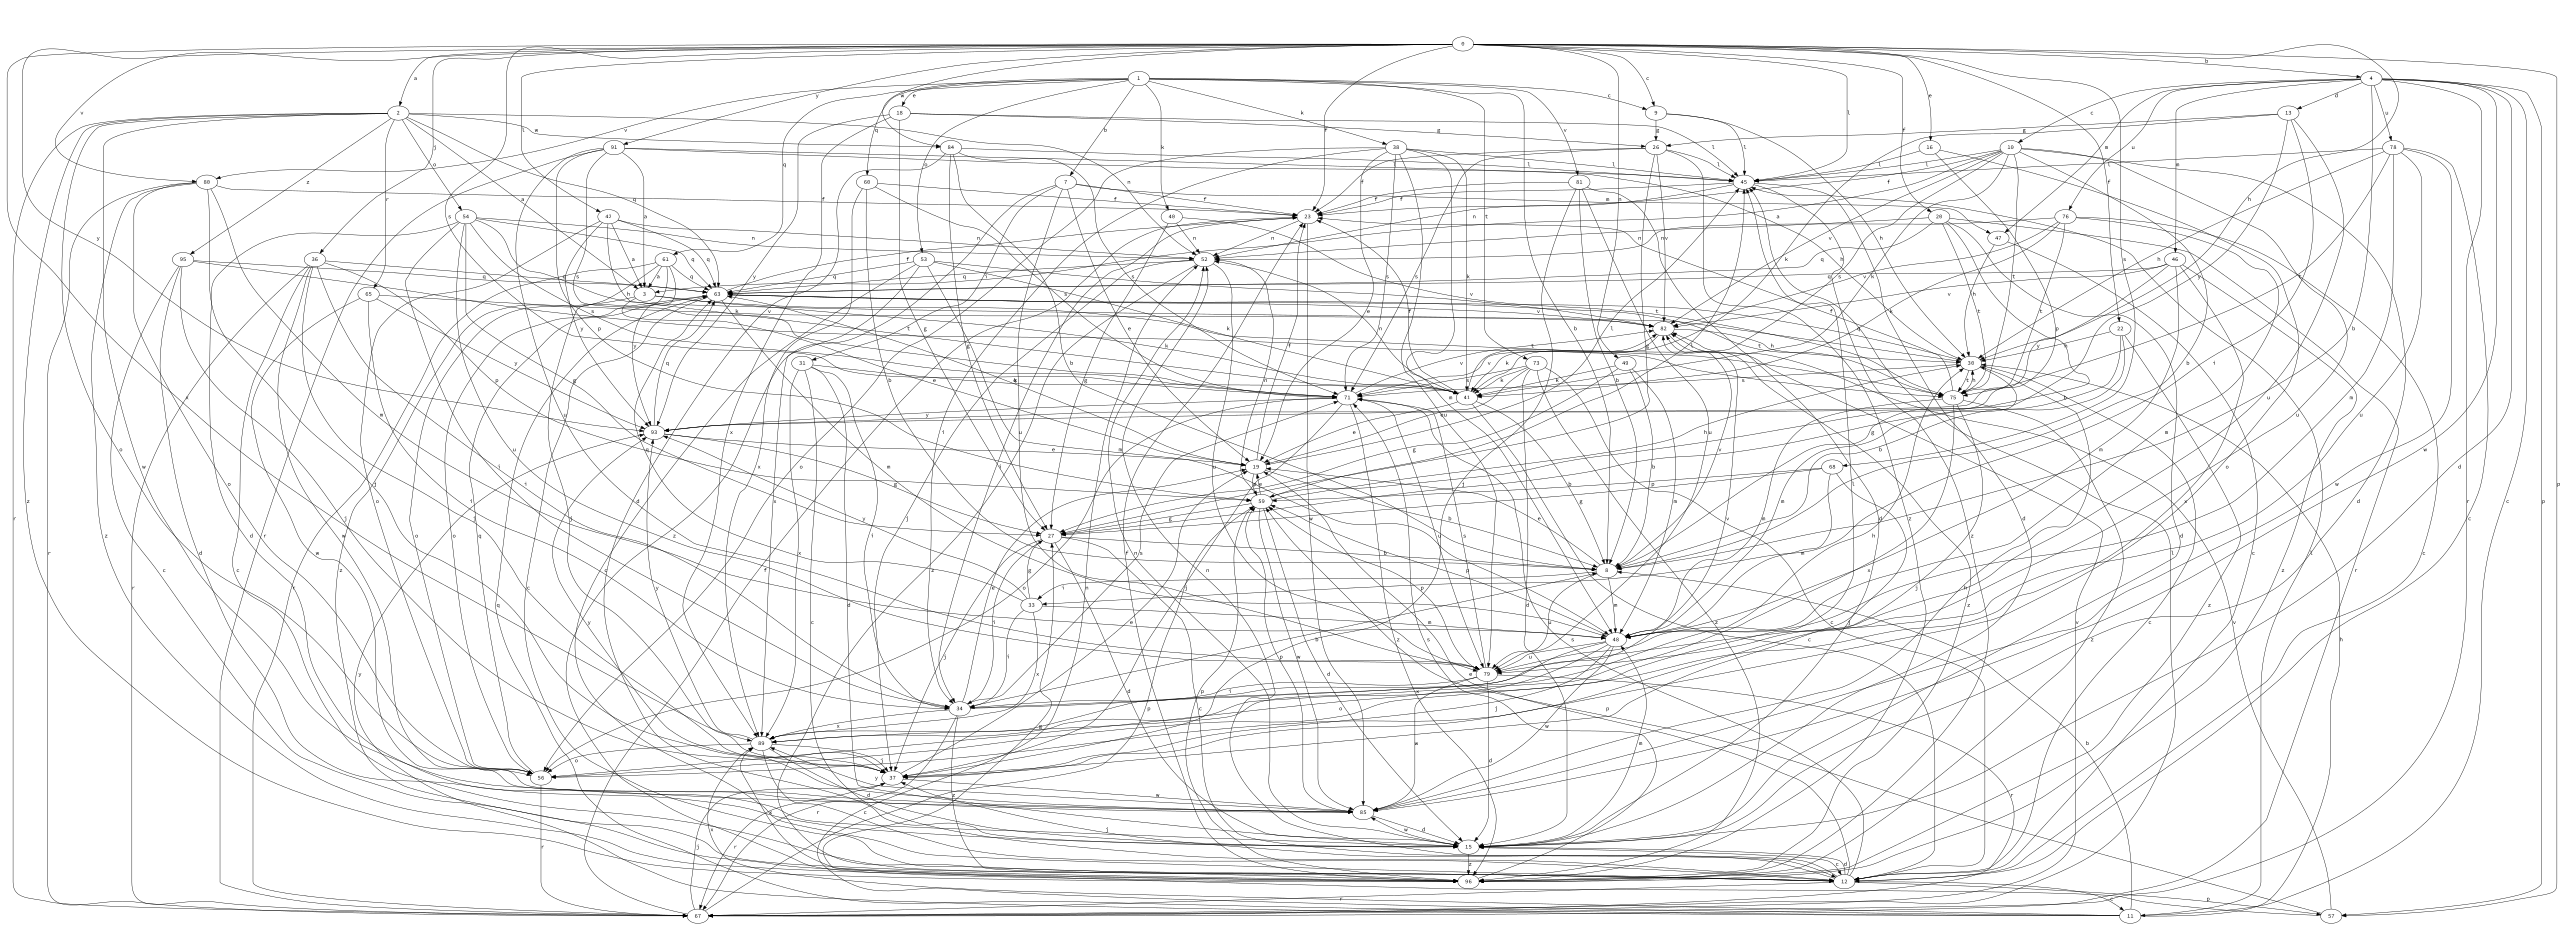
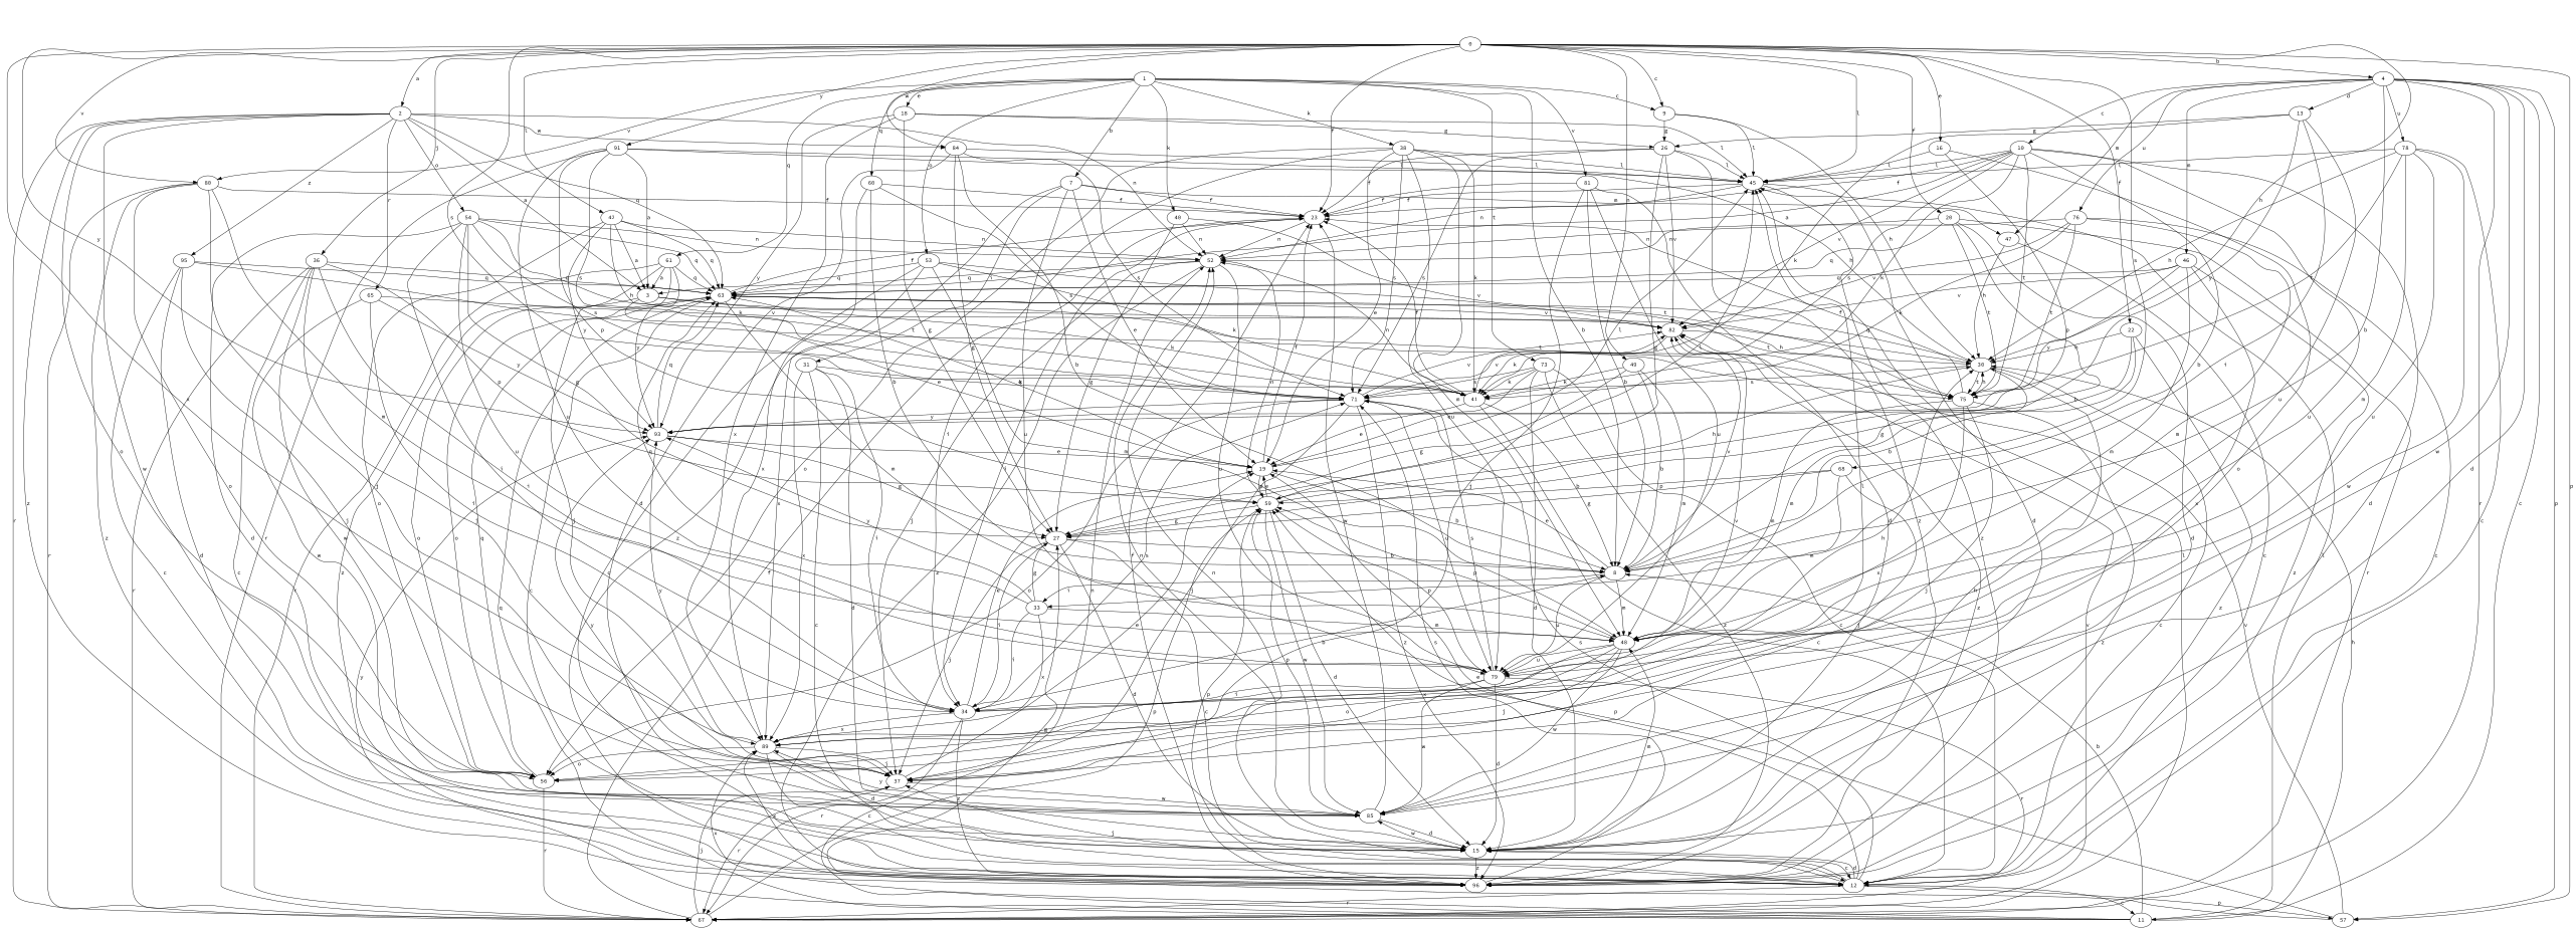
  strict digraph {
    fontname="Source Code Pro"
    node [fontname="Source Code Pro"]
    edge [fontname="Source Code Pro"]
    0
    2
    4
    9
    16
    20
    22
    23
    30
    36
    42
    45
    49
    57
    68
    71
    80
    84
    89
    91
    93
    3
    52
    54
    56
    63
    65
    67
    85
    95
    96
    8
    10
    11
    13
    15
    46
    47
    76
    78
    26
    59
    75
    27
    34
    48
    12
    37
    41
    82
    79
    19
    1
    7
    18
    38
    40
    53
    60
    61
    73
    81
    31
    33
    0 -> 2 [label=a]
    0 -> 4 [label=b]
    0 -> 9 [label=c]
    0 -> 16 [label=e]
    0 -> 20 [label=f]
    0 -> 22 [label=f]
    0 -> 23 [label=f]
    0 -> 30 [label=h]
    0 -> 36 [label=j]
    0 -> 42 [label=l]
    0 -> 45 [label=l]
    0 -> 49 [label=n]
    0 -> 57 [label=p]
    0 -> 68 [label=s]
    0 -> 71 [label=s]
    0 -> 80 [label=v]
    0 -> 84 [label=w]
    0 -> 89 [label=x]
    0 -> 91 [label=y]
    0 -> 93 [label=y]
    2 -> 84 [label=w]
    2 -> 3 [label=a]
    2 -> 52 [label=n]
    2 -> 54 [label=o]
    2 -> 56 [label=o]
    2 -> 63 [label=q]
    2 -> 65 [label=r]
    2 -> 67 [label=r]
    2 -> 85 [label=w]
    2 -> 95 [label=z]
    2 -> 96 [label=z]
    4 -> 57 [label=p]
    4 -> 67 [label=r]
    4 -> 85 [label=w]
    4 -> 8 [label=b]
    4 -> 10 [label=c]
    4 -> 11 [label=c]
    4 -> 13 [label=d]
    4 -> 15 [label=d]
    4 -> 46 [label=m]
    4 -> 47 [label=m]
    4 -> 76 [label=u]
    4 -> 78 [label=u]
    9 -> 30 [label=h]
    9 -> 45 [label=l]
    9 -> 26 [label=g]
    16 -> 45 [label=l]
    16 -> 56 [label=o]
    16 -> 59 [label=p]
    20 -> 52 [label=n]
    20 -> 63 [label=q]
    20 -> 67 [label=r]
    20 -> 8 [label=b]
    20 -> 15 [label=d]
    20 -> 75 [label=t]
    22 -> 30 [label=h]
    22 -> 96 [label=z]
    22 -> 8 [label=b]
    22 -> 27 [label=g]
    23 -> 52 [label=n]
-   23 -> 85 [label=w]
+   85 -> 23 [label=w]
    23 -> 34 [label=i]
    30 -> 71 [label=s]
    30 -> 63 [label=q]
    30 -> 75 [label=t]
    30 -> 48 [label=m]
    30 -> 12 [label=c]
    36 -> 63 [label=q]
    36 -> 67 [label=r]
    36 -> 85 [label=w]
    36 -> 59 [label=p]
    36 -> 34 [label=i]
    36 -> 12 [label=c]
    36 -> 37 [label=j]
    42 -> 93 [label=y]
    42 -> 3 [label=a]
    42 -> 52 [label=n]
    42 -> 56 [label=o]
    42 -> 63 [label=q]
    42 -> 41 [label=k]
    45 -> 23 [label=f]
    45 -> 52 [label=n]
    45 -> 96 [label=z]
    45 -> 15 [label=d]
    49 -> 8 [label=b]
    49 -> 27 [label=g]
    49 -> 48 [label=m]
    49 -> 41 [label=k]
    57 -> 59 [label=p]
    57 -> 27 [label=g]
    57 -> 82 [label=v]
    68 -> 59 [label=p]
    68 -> 27 [label=g]
    68 -> 48 [label=m]
    68 -> 37 [label=j]
    71 -> 93 [label=y]
    71 -> 56 [label=o]
    71 -> 96 [label=z]
    71 -> 37 [label=j]
    71 -> 82 [label=v]
    71 -> 79 [label=u]
    80 -> 23 [label=f]
    80 -> 56 [label=o]
    80 -> 67 [label=r]
    80 -> 96 [label=z]
    80 -> 48 [label=m]
    80 -> 37 [label=j]
    84 -> 45 [label=l]
    84 -> 71 [label=s]
    84 -> 8 [label=b]
    84 -> 15 [label=d]
    84 -> 27 [label=g]
    89 -> 93 [label=y]
    89 -> 56 [label=o]
    89 -> 15 [label=d]
    89 -> 12 [label=c]
    89 -> 37 [label=j]
    91 -> 30 [label=h]
    91 -> 45 [label=l]
    91 -> 71 [label=s]
    91 -> 3 [label=a]
    91 -> 67 [label=r]
    91 -> 59 [label=p]
    91 -> 79 [label=u]
    93 -> 63 [label=q]
    93 -> 27 [label=g]
    93 -> 19 [label=e]
    3 -> 56 [label=o]
    3 -> 75 [label=t]
    3 -> 41 [label=k]
    3 -> 19 [label=e]
    52 -> 63 [label=q]
    52 -> 96 [label=z]
    52 -> 37 [label=j]
    52 -> 79 [label=u]
    54 -> 30 [label=h]
    54 -> 71 [label=s]
    54 -> 52 [label=n]
    54 -> 63 [label=q]
    54 -> 15 [label=d]
    54 -> 27 [label=g]
    54 -> 34 [label=i]
    54 -> 79 [label=u]
    56 -> 45 [label=l]
    56 -> 63 [label=q]
    56 -> 67 [label=r]
    63 -> 23 [label=f]
    63 -> 56 [label=o]
    63 -> 75 [label=t]
    63 -> 48 [label=m]
    63 -> 12 [label=c]
    63 -> 82 [label=v]
    65 -> 93 [label=y]
    65 -> 85 [label=w]
    65 -> 34 [label=i]
    65 -> 82 [label=v]
    67 -> 23 [label=f]
    67 -> 45 [label=l]
    67 -> 59 [label=p]
    67 -> 37 [label=j]
    67 -> 82 [label=v]
    85 -> 30 [label=h]
    85 -> 89 [label=y]
    85 -> 93 [label=y]
    85 -> 15 [label=d]
    85 -> 59 [label=p]
    95 -> 63 [label=q]
    95 -> 15 [label=d]
    95 -> 75 [label=t]
    95 -> 12 [label=c]
    95 -> 37 [label=j]
    96 -> 23 [label=f]
    96 -> 71 [label=s]
    96 -> 89 [label=x]
    96 -> 59 [label=p]
    8 -> 48 [label=m]
    8 -> 82 [label=v]
    8 -> 79 [label=u]
    8 -> 19 [label=e]
    8 -> 33 [label=i]
    10 -> 23 [label=f]
    10 -> 45 [label=l]
    10 -> 71 [label=s]
    10 -> 3 [label=a]
    10 -> 8 [label=b]
    10 -> 15 [label=d]
    10 -> 75 [label=t]
    10 -> 41 [label=k]
    10 -> 82 [label=v]
    10 -> 79 [label=u]
    11 -> 30 [label=h]
    11 -> 45 [label=l]
    11 -> 89 [label=x]
    11 -> 93 [label=y]
    11 -> 52 [label=n]
    11 -> 63 [label=q]
    11 -> 8 [label=b]
    13 -> 93 [label=y]
    13 -> 26 [label=g]
    13 -> 41 [label=k]
    13 -> 79 [label=u]
    13 -> 33 [label=i]
    15 -> 52 [label=n]
    15 -> 85 [label=w]
    15 -> 96 [label=z]
    15 -> 48 [label=m]
    15 -> 12 [label=c]
    46 -> 89 [label=x]
    46 -> 93 [label=y]
    46 -> 63 [label=q]
    46 -> 96 [label=z]
    46 -> 48 [label=m]
    46 -> 82 [label=v]
    47 -> 30 [label=h]
    47 -> 12 [label=c]
    76 -> 52 [label=n]
    76 -> 75 [label=t]
    76 -> 48 [label=m]
    76 -> 12 [label=c]
    76 -> 41 [label=k]
    76 -> 82 [label=v]
    78 -> 30 [label=h]
    78 -> 45 [label=l]
    78 -> 85 [label=w]
    78 -> 75 [label=t]
    78 -> 48 [label=m]
    78 -> 12 [label=c]
    78 -> 79 [label=u]
    26 -> 23 [label=f]
    26 -> 45 [label=l]
    26 -> 71 [label=s]
    26 -> 96 [label=z]
    26 -> 27 [label=g]
    26 -> 82 [label=v]
    59 -> 30 [label=h]
    59 -> 45 [label=l]
    59 -> 52 [label=n]
    59 -> 85 [label=w]
    59 -> 15 [label=d]
    59 -> 27 [label=g]
    59 -> 19 [label=e]
    75 -> 23 [label=f]
    75 -> 30 [label=h]
    75 -> 89 [label=x]
    75 -> 96 [label=z]
    75 -> 48 [label=m]
    75 -> 37 [label=j]
    27 -> 8 [label=b]
    27 -> 15 [label=d]
    27 -> 34 [label=i]
    27 -> 12 [label=c]
    27 -> 37 [label=j]
    34 -> 30 [label=h]
    34 -> 71 [label=s]
    34 -> 89 [label=x]
    34 -> 67 [label=r]
    34 -> 96 [label=z]
    34 -> 8 [label=b]
    34 -> 82 [label=v]
    34 -> 19 [label=e]
    48 -> 89 [label=x]
    48 -> 56 [label=o]
    48 -> 85 [label=w]
    48 -> 59 [label=p]
    48 -> 37 [label=j]
    48 -> 79 [label=u]
    12 -> 57 [label=p]
    12 -> 71 [label=s]
    12 -> 52 [label=n]
    12 -> 67 [label=r]
    12 -> 11 [label=c]
    12 -> 15 [label=d]
    12 -> 37 [label=j]
    12 -> 19 [label=e]
    37 -> 67 [label=r]
    37 -> 85 [label=w]
    37 -> 19 [label=e]
    41 -> 23 [label=f]
    41 -> 52 [label=n]
    41 -> 8 [label=b]
    41 -> 12 [label=c]
    41 -> 82 [label=v]
    41 -> 19 [label=e]
    82 -> 30 [label=h]
    82 -> 96 [label=z]
    82 -> 41 [label=k]
    79 -> 71 [label=s]
    79 -> 67 [label=r]
    79 -> 85 [label=w]
    79 -> 15 [label=d]
    79 -> 59 [label=p]
    79 -> 34 [label=i]
    19 -> 23 [label=f]
    19 -> 45 [label=l]
    19 -> 63 [label=q]
    19 -> 8 [label=b]
    19 -> 59 [label=p]
    1 -> 9 [label=c]
    1 -> 80 [label=v]
    1 -> 8 [label=b]
    1 -> 7 [label=b]
    1 -> 18 [label=e]
    1 -> 38 [label=k]
    1 -> 40 [label=k]
    1 -> 53 [label=o]
    1 -> 60 [label=q]
    1 -> 61 [label=q]
    1 -> 73 [label=t]
    1 -> 81 [label=v]
    7 -> 23 [label=f]
    7 -> 96 [label=z]
    7 -> 47 [label=m]
    7 -> 79 [label=u]
    7 -> 19 [label=e]
    7 -> 31 [label=i]
    18 -> 45 [label=l]
    18 -> 89 [label=x]
    18 -> 93 [label=y]
    18 -> 26 [label=g]
    18 -> 27 [label=g]
    38 -> 45 [label=l]
    38 -> 71 [label=s]
    38 -> 56 [label=o]
    38 -> 34 [label=i]
    38 -> 48 [label=m]
    38 -> 41 [label=k]
    38 -> 79 [label=u]
    38 -> 19 [label=e]
    40 -> 52 [label=n]
    40 -> 75 [label=t]
    40 -> 27 [label=g]
    53 -> 89 [label=x]
    53 -> 63 [label=q]
    53 -> 48 [label=m]
    53 -> 12 [label=c]
    53 -> 41 [label=k]
    53 -> 82 [label=v]
    60 -> 23 [label=f]
    60 -> 71 [label=s]
    60 -> 89 [label=x]
    60 -> 8 [label=b]
    61 -> 93 [label=y]
    61 -> 3 [label=a]
    61 -> 63 [label=q]
    61 -> 67 [label=r]
    61 -> 96 [label=z]
    61 -> 37 [label=j]
    73 -> 71 [label=s]
    73 -> 96 [label=z]
    73 -> 15 [label=d]
    73 -> 12 [label=c]
    73 -> 41 [label=k]
    73 -> 19 [label=e]
    81 -> 23 [label=f]
    81 -> 8 [label=b]
    81 -> 15 [label=d]
    81 -> 37 [label=j]
    81 -> 79 [label=u]
    31 -> 89 [label=x]
    31 -> 15 [label=d]
    31 -> 34 [label=i]
    31 -> 12 [label=c]
    31 -> 41 [label=k]
    33 -> 89 [label=x]
    33 -> 93 [label=y]
    33 -> 63 [label=q]
    33 -> 27 [label=g]
    33 -> 34 [label=i]
    33 -> 48 [label=m]
  }
